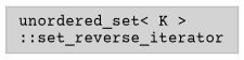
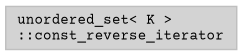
  digraph {
    rankdir=LR
    fontname="Courier Prime"
-   n1 [color=grey75 fillcolor=lightgrey fontname="Courier Prime" fontsize=10 height=0.2 label="unordered_set\< K \>\l::set_reverse_iterator" shape=record style=filled width=0.4]
+   n1 [color=grey75 fillcolor=lightgrey fontname="Courier Prime" fontsize=10 height=0.2 label="unordered_set\< K \>\l::const_reverse_iterator" shape=record style=filled width=0.4]
  }
